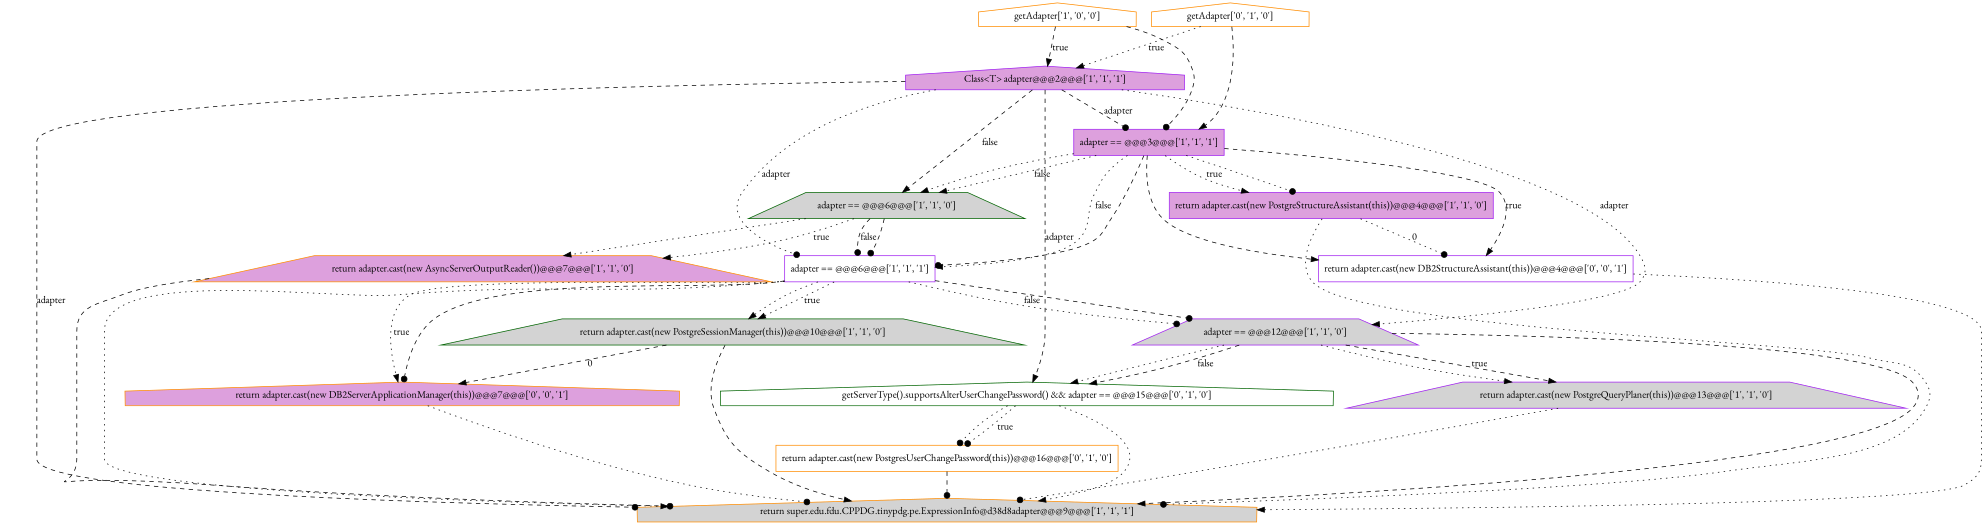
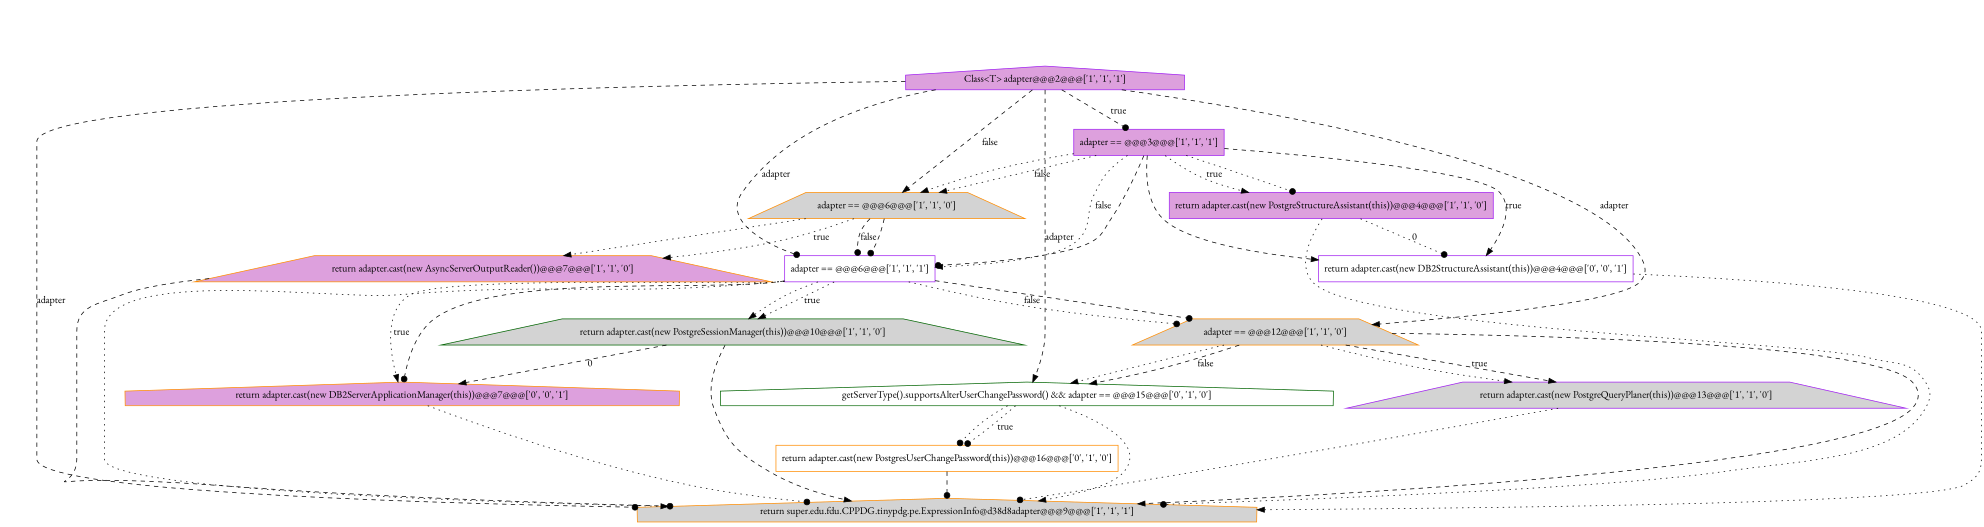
  digraph {
    fontname="EB Garamond"
    node [color=purple fillcolor=white fontname="EB Garamond" shape=house style=filled]
    edge [arrowhead=normal fontname="EB Garamond" style=dotted]
-   n1 [color=darkorange label="getAdapter['1', '0', '0']"]
    n2 [fillcolor=plum label="Class<T> adapter@@@2@@@['1', '1', '1']"]
    n3 [fillcolor=plum label="adapter == @@@3@@@['1', '1', '1']" shape=box]
-   n4 [fillcolor=lightgrey label="adapter == @@@12@@@['1', '1', '0']" shape=trapezium]
+   n4 [color=darkorange fillcolor=lightgrey label="adapter == @@@12@@@['1', '1', '0']" shape=trapezium]
    n5 [label="adapter == @@@6@@@['1', '1', '1']" shape=box]
-   n6 [color=darkgreen fillcolor=lightgrey label="adapter == @@@6@@@['1', '1', '0']" shape=trapezium]
+   n6 [color=darkorange fillcolor=lightgrey label="adapter == @@@6@@@['1', '1', '0']" shape=trapezium]
    n7 [color=darkorange fillcolor=lightgrey label="return super.edu.fdu.CPPDG.tinypdg.pe.ExpressionInfo@d38d8adapter@@@9@@@['1', '1', '1']"]
    n8 [color=darkgreen label="getServerType().supportsAlterUserChangePassword() && adapter == @@@15@@@['0', '1', '0']"]
    n9 [fillcolor=plum label="return adapter.cast(new PostgreStructureAssistant(this))@@@4@@@['1', '1', '0']" shape=box]
    n10 [label="return adapter.cast(new DB2StructureAssistant(this))@@@4@@@['0', '0', '1']" shape=box]
    n11 [fillcolor=lightgrey label="return adapter.cast(new PostgreQueryPlaner(this))@@@13@@@['1', '1', '0']" shape=trapezium]
    n12 [color=darkorange fillcolor=plum label="return adapter.cast(new DB2ServerApplicationManager(this))@@@7@@@['0', '0', '1']"]
    n13 [color=darkgreen fillcolor=lightgrey label="return adapter.cast(new PostgreSessionManager(this))@@@10@@@['1', '1', '0']" shape=trapezium]
    n14 [color=darkorange fillcolor=plum label="return adapter.cast(new AsyncServerOutputReader())@@@7@@@['1', '1', '0']" shape=trapezium]
    n15 [color=darkorange label="return adapter.cast(new PostgresUserChangePassword(this))@@@16@@@['0', '1', '0']" shape=box]
-   n16 [color=darkorange label="getAdapter['0', '1', '0']"]
-   n1 -> n2 [label=true style=dashed]
-   n1 -> n3 [arrowhead=dot style=dashed]
-   n2 -> n3 [arrowhead=dot label=adapter style=dashed]
-   n2 -> n4 [label=adapter]
-   n2 -> n5 [arrowhead=dot label=adapter]
+   n2 -> n3 [arrowhead=dot label=true style=dashed]
+   n2 -> n4 [label=adapter style=dashed]
+   n2 -> n5 [arrowhead=dot label=adapter style=dashed]
    n2 -> n6 [label=false style=dashed]
    n2 -> n7 [arrowhead=dot label=adapter style=dashed]
    n2 -> n8 [label=adapter style=dashed]
    n3 -> n5 [label=false]
    n3 -> n5 [arrowhead=dot style=dashed]
    n3 -> n6 [label=false]
    n3 -> n6
    n3 -> n9 [arrowhead=dot]
    n3 -> n9 [label=true]
    n3 -> n10 [label=true style=dashed]
    n3 -> n10 [style=dashed]
    n4 -> n7 [style=dashed]
    n4 -> n8
    n4 -> n8 [label=false style=dashed]
    n4 -> n11 [label=true style=dashed]
    n4 -> n11
    n5 -> n4 [arrowhead=dot style=dashed]
    n5 -> n4 [arrowhead=dot label=false]
    n5 -> n7
    n5 -> n12 [label=true]
    n5 -> n12 [arrowhead=dot style=dashed]
    n5 -> n13 [label=true]
    n5 -> n13
    n6 -> n5 [arrowhead=dot label=false style=dashed]
    n6 -> n5 [arrowhead=dot style=dashed]
    n6 -> n14 [label=true]
    n6 -> n14
    n8 -> n7
    n8 -> n15 [arrowhead=dot]
    n8 -> n15 [arrowhead=dot label=true]
    n9 -> n7 [arrowhead=dot]
    n9 -> n10 [arrowhead=dot label=0]
    n10 -> n7
    n11 -> n7 [arrowhead=dot]
    n12 -> n7 [arrowhead=dot]
    n13 -> n7 [style=dashed]
    n13 -> n12 [label=0 style=dashed]
    n14 -> n7 [arrowhead=dot style=dashed]
    n15 -> n7 [arrowhead=dot style=dashed]
-   n16 -> n2 [label=true]
-   n16 -> n3 [style=dashed]
  }
